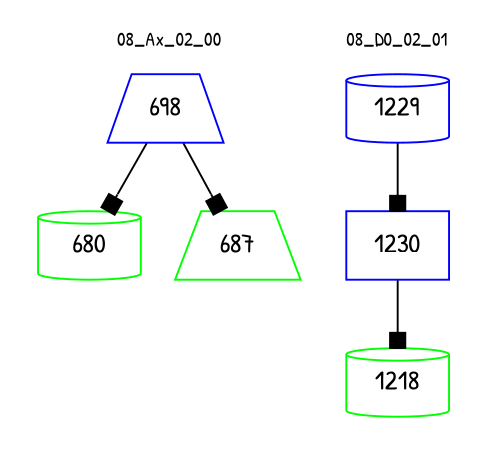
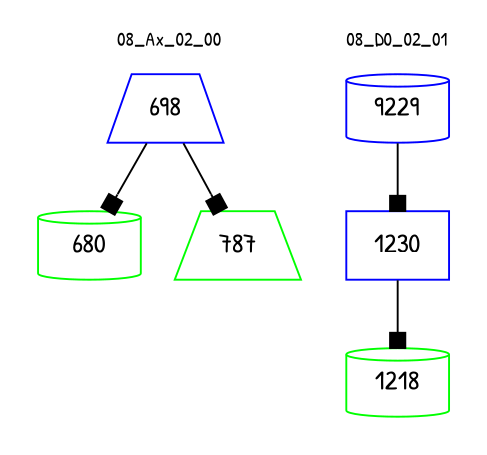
  digraph {
    fontname="Patrick Hand"
    node [color=blue fontname="Patrick Hand" shape=cylinder]
    edge [arrowhead=box color=black fontname="Patrick Hand"]
    n1 [label=698 shape=trapezium]
    n2 [color=green label=680]
-   n3 [color=green label=687 shape=trapezium]
-   n4 [label=1229]
+   n3 [color=green label=787 shape=trapezium]
+   n4 [label=9229]
    n5 [color=green label=1218]
    n6 [label=1230 shape=box]
    subgraph cluster_1 {
      color=white
      fontsize=10
      label="08_Ax_02_00"
      n1
      n2
      n3
    }
    subgraph cluster_2 {
      color=white
      fontsize=10
      label="08_D0_02_01"
      n4
      n5
      n6
    }
    n1 -> n2
    n1 -> n3
    n4 -> n6
    n6 -> n5
  }
